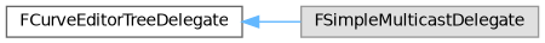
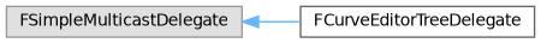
  digraph {
    rankdir=LR
    node [fontname=Helvetica fontsize=10 shape=box style=filled]
    n1 [color=grey60 fillcolor="#E0E0E0" height=0.2 label=FSimpleMulticastDelegate width=0.4]
    n2 [color=grey40 fillcolor=white height=0.2 label=FCurveEditorTreeDelegate width=0.4]
-   n2 -> n1 [color=steelblue1 dir=back fontname=Helvetica fontsize=10 labelfontname=Helvetica labelfontsize=10 style=solid]
+   n1 -> n2 [color=steelblue1 dir=back fontname=Helvetica fontsize=10 labelfontname=Helvetica labelfontsize=10 style=solid]
  }
